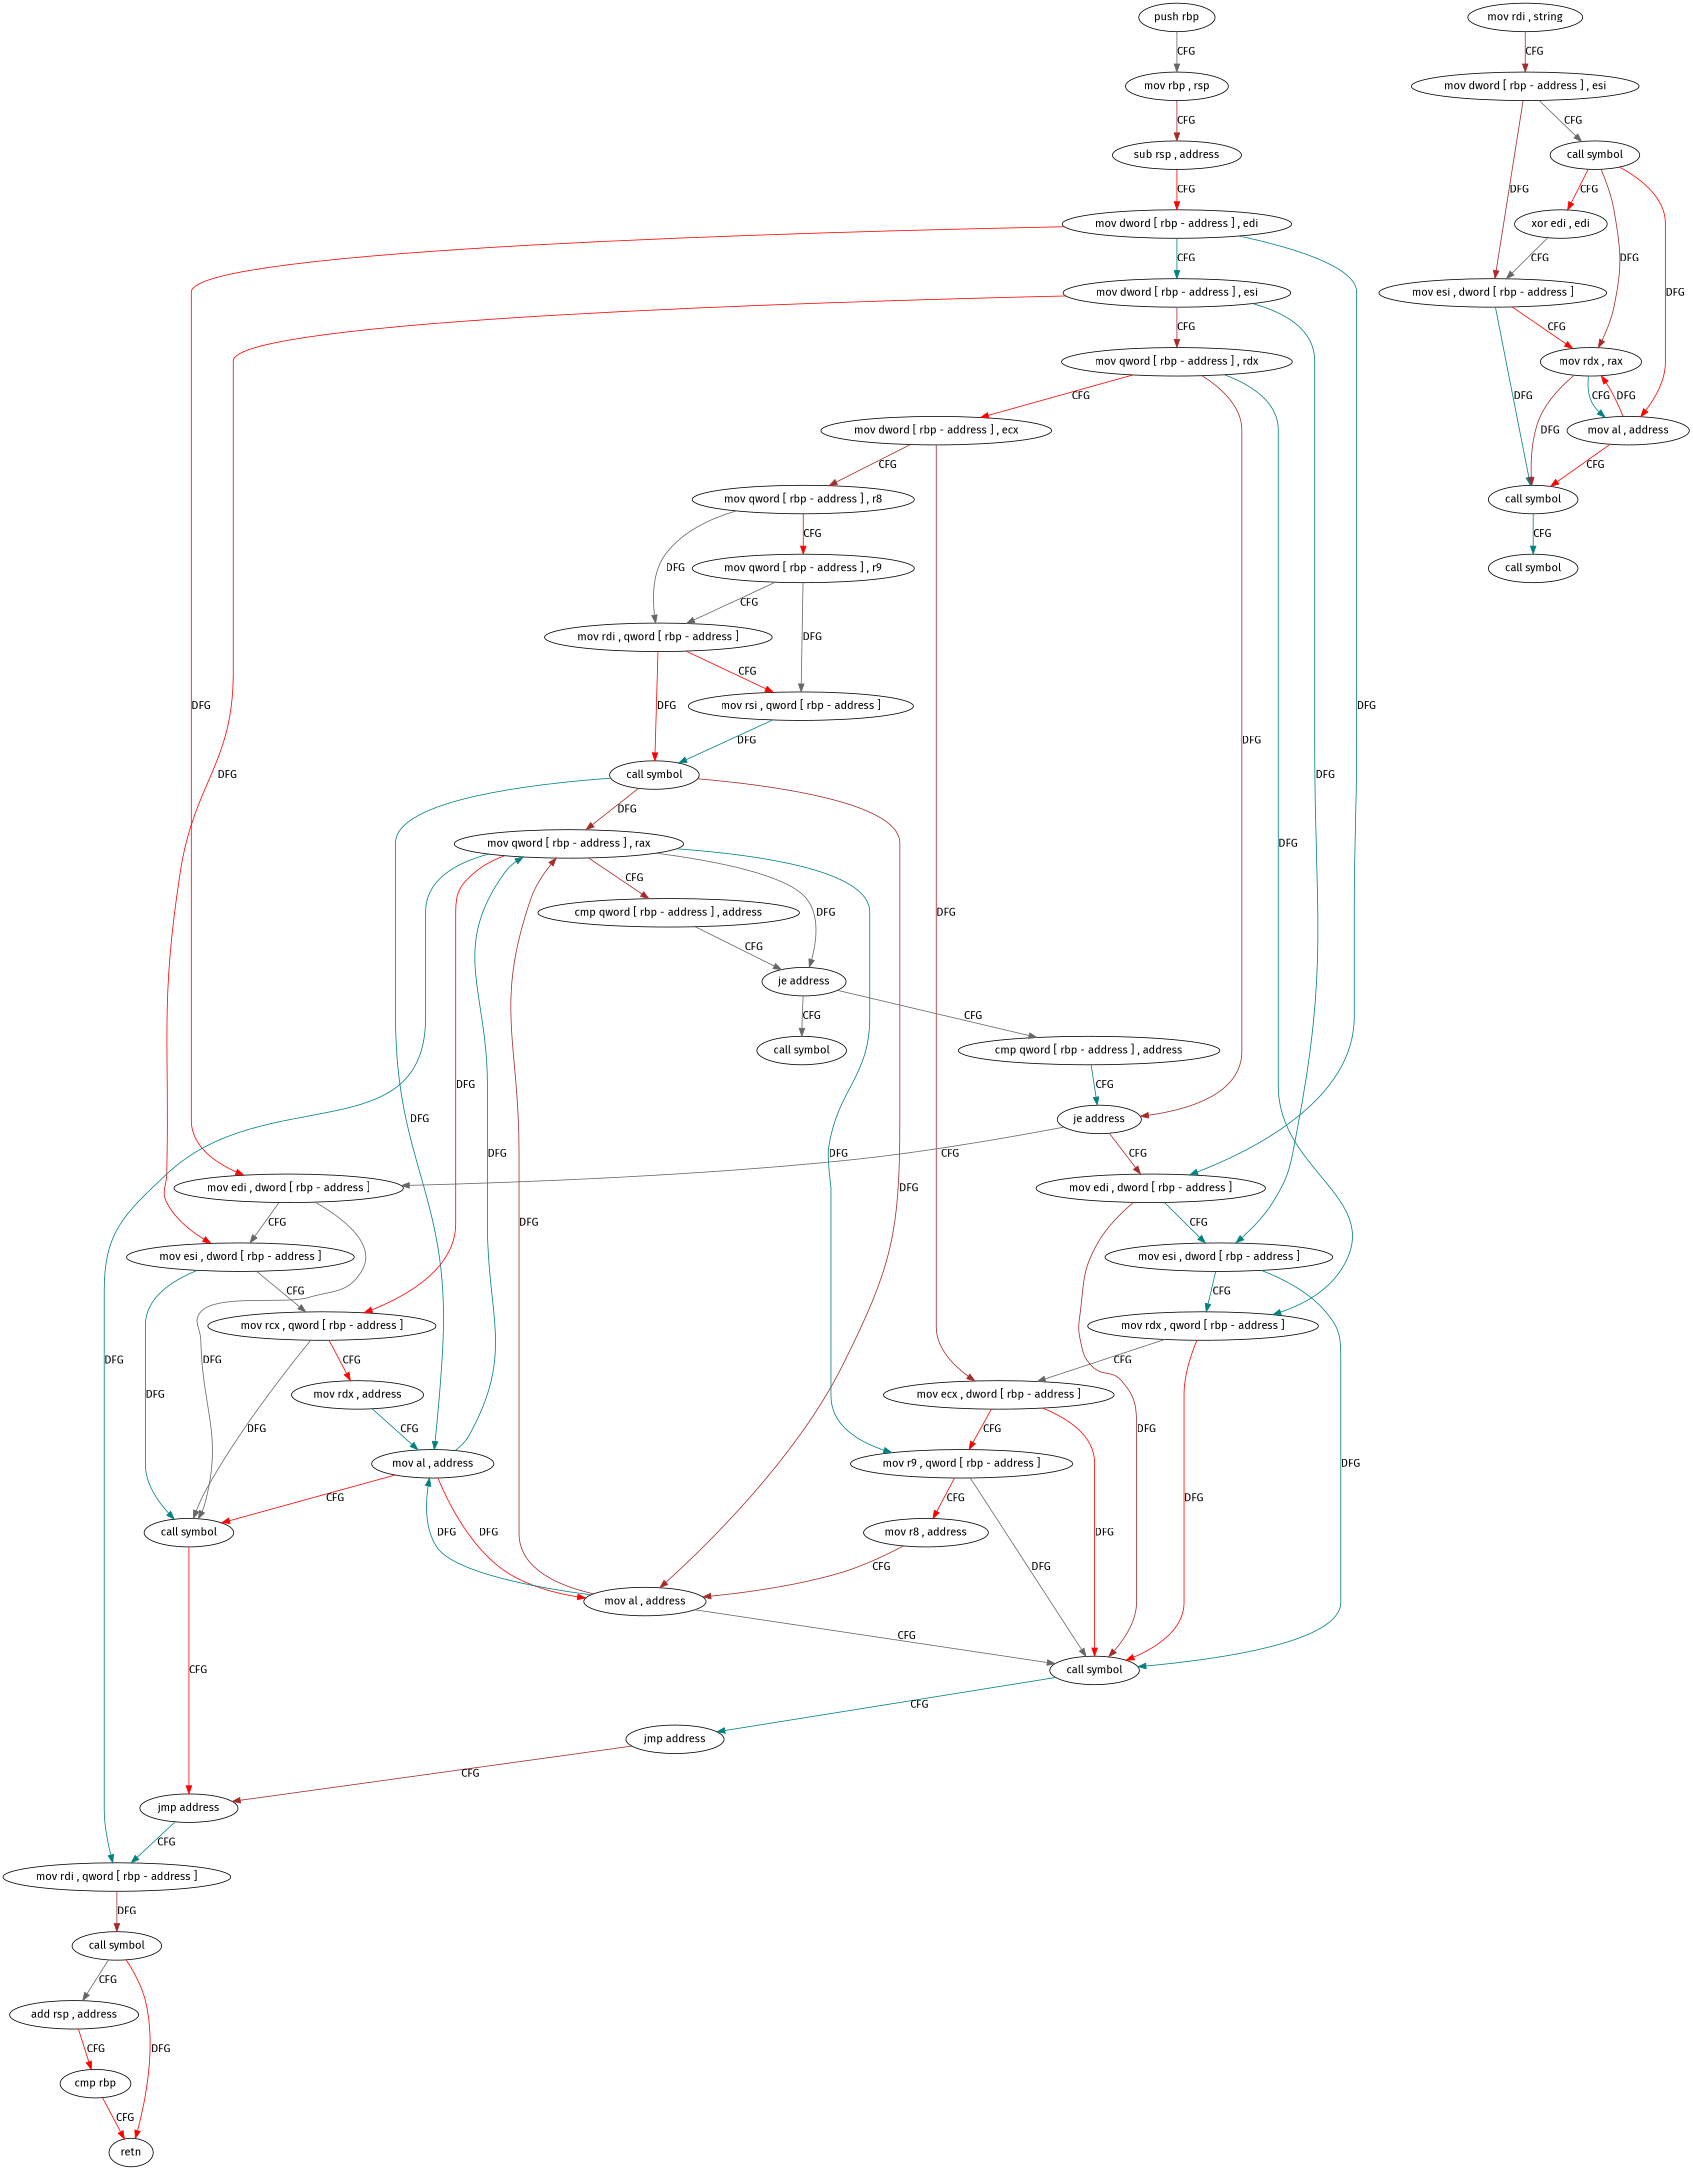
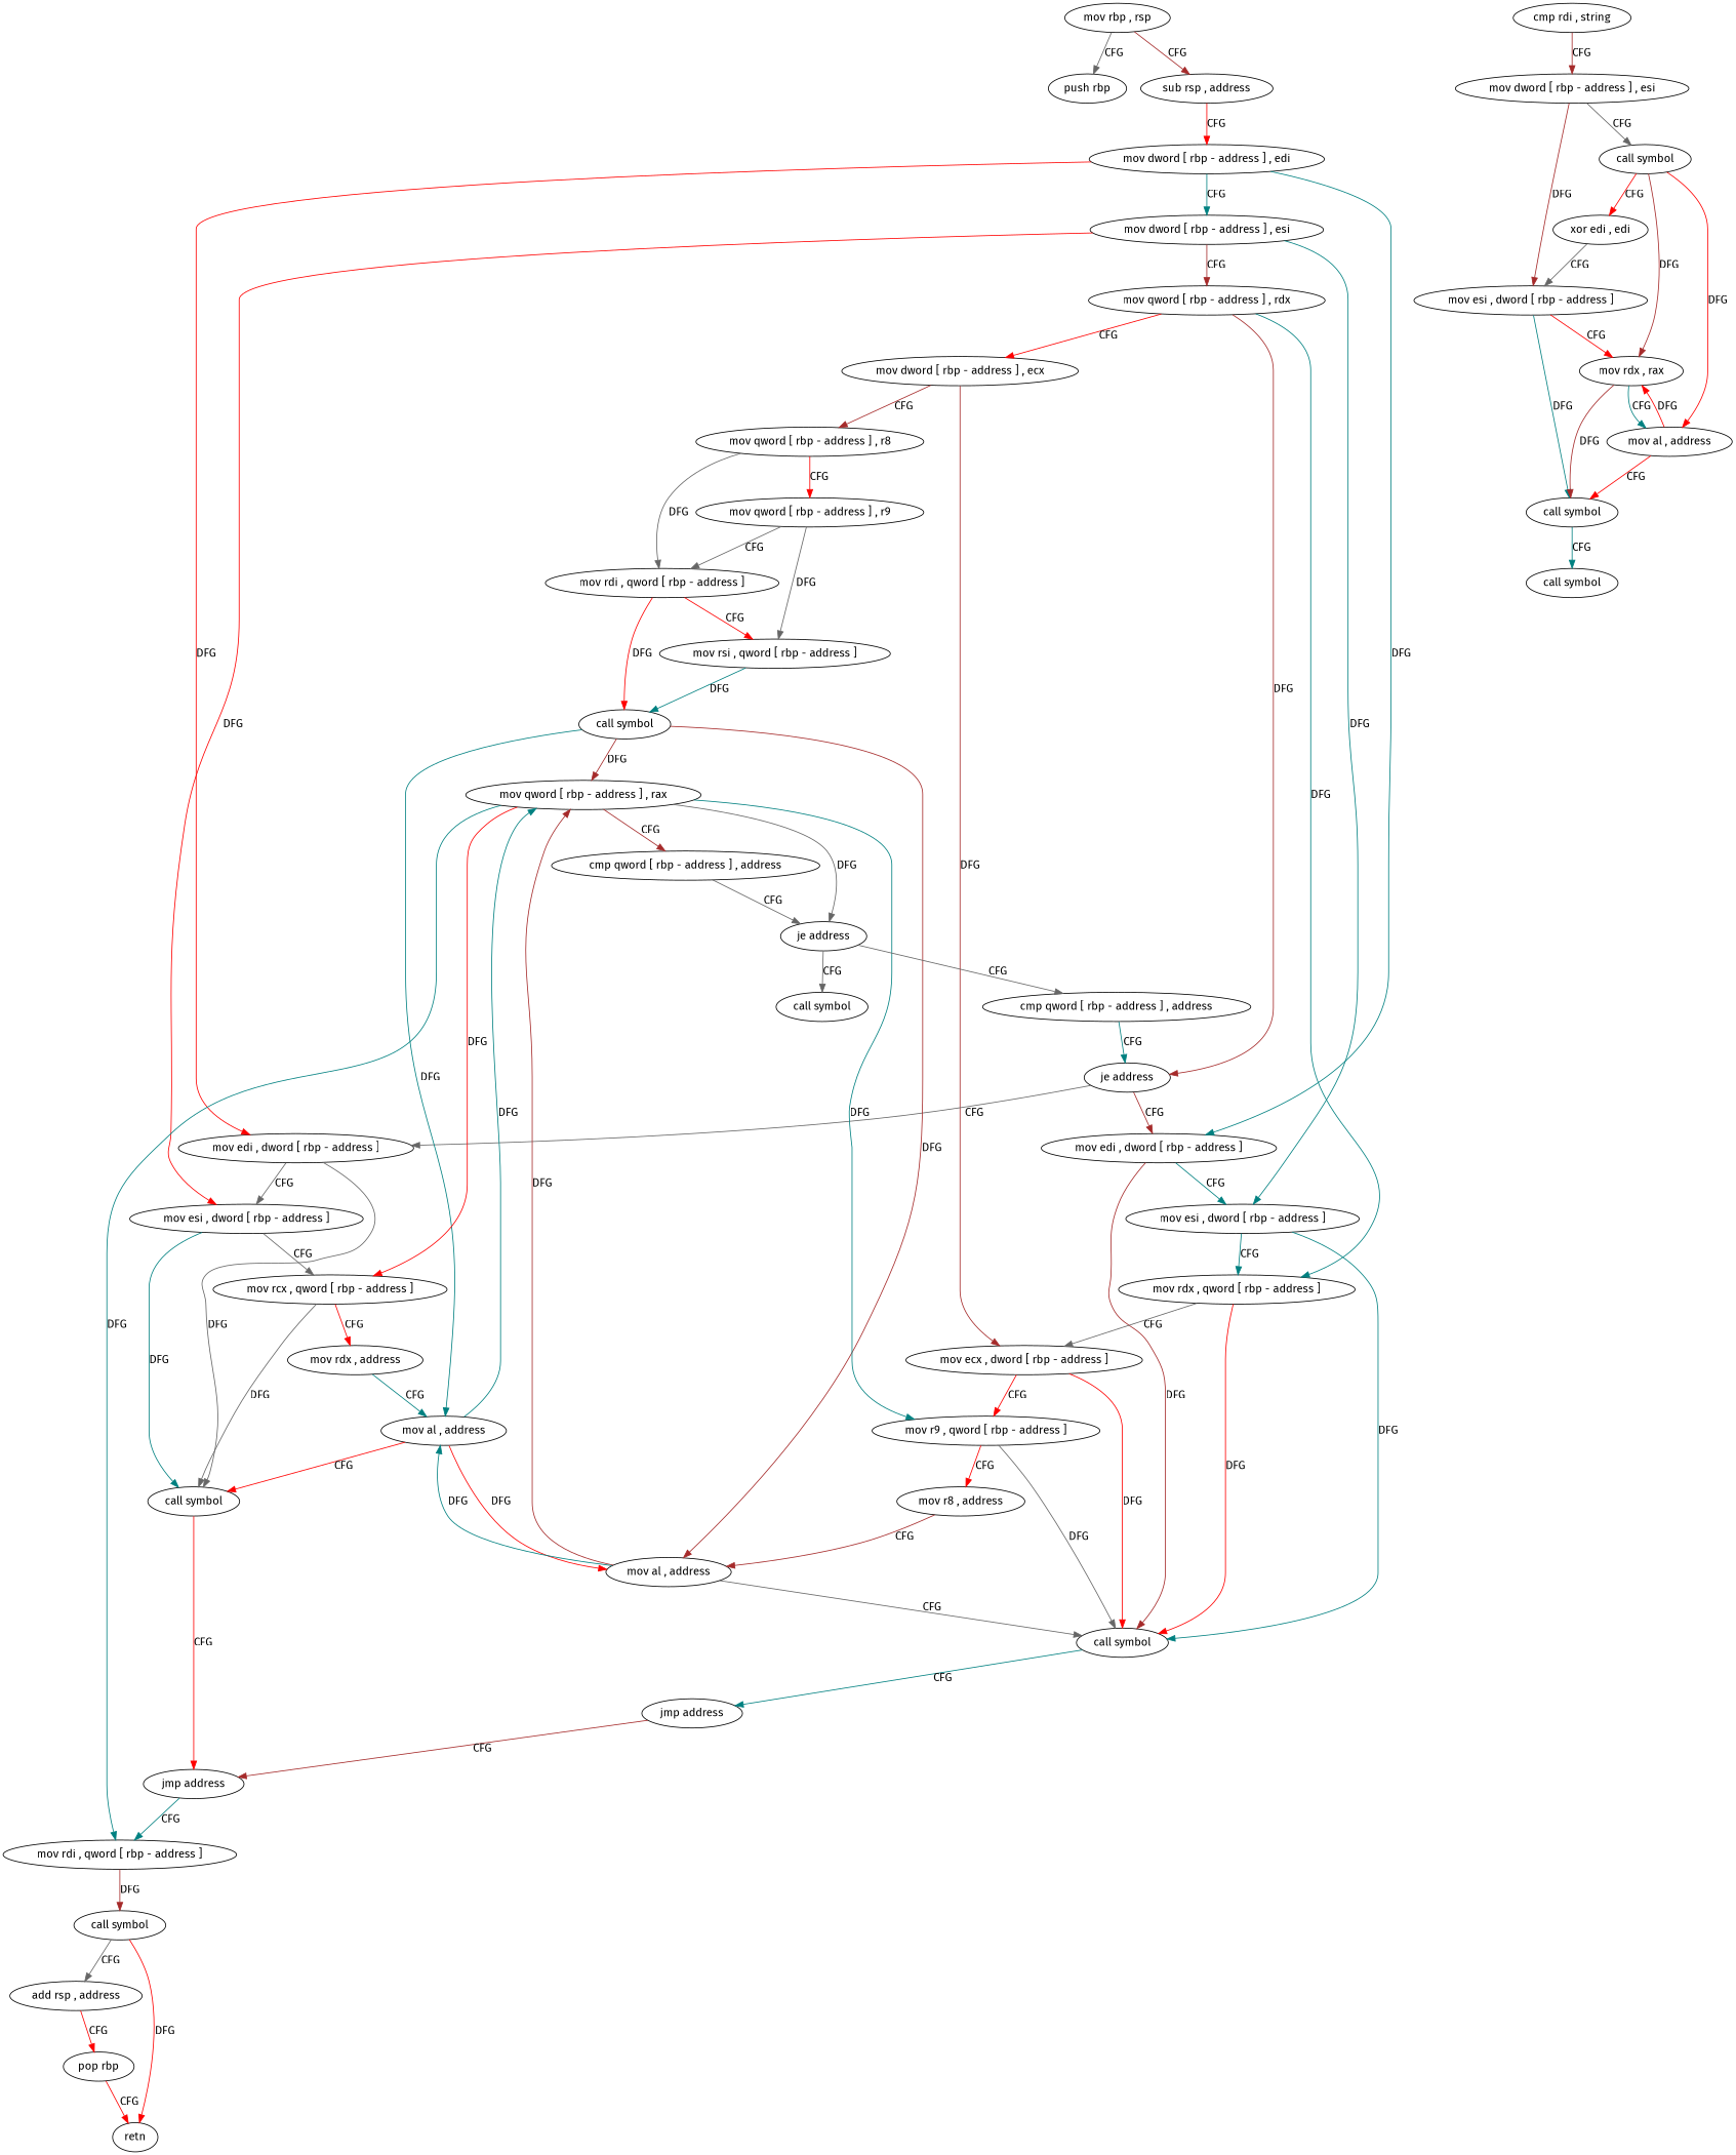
  digraph {
    fontname="Fira Sans"
    node [fontname="Fira Sans"]
    edge [color=red fontname="Fira Sans"]
    n1 [label="push rbp"]
    n2 [label="mov rbp , rsp"]
    n3 [label="sub rsp , address"]
    n4 [label="mov dword [ rbp - address ] , edi"]
    n5 [label="mov dword [ rbp - address ] , esi"]
    n6 [label="mov edi , dword [ rbp - address ]"]
    n7 [label="mov edi , dword [ rbp - address ]"]
    n8 [label="mov qword [ rbp - address ] , rdx"]
    n9 [label="mov esi , dword [ rbp - address ]"]
    n10 [label="mov esi , dword [ rbp - address ]"]
    n11 [label="call symbol"]
    n12 [label="call symbol"]
    n13 [label="mov dword [ rbp - address ] , ecx"]
    n14 [label="je address"]
    n15 [label="mov rdx , qword [ rbp - address ]"]
    n16 [label="mov rcx , qword [ rbp - address ]"]
    n17 [label="mov qword [ rbp - address ] , r8"]
    n18 [label="mov ecx , dword [ rbp - address ]"]
    n19 [label="mov qword [ rbp - address ] , r9"]
    n20 [label="mov rdi , qword [ rbp - address ]"]
    n21 [label="mov r9 , qword [ rbp - address ]"]
    n22 [label="mov rsi , qword [ rbp - address ]"]
    n23 [label="call symbol"]
    n24 [label="mov qword [ rbp - address ] , rax"]
    n25 [label="mov al , address"]
    n26 [label="mov al , address"]
    n27 [label="cmp qword [ rbp - address ] , address"]
    n28 [label="je address"]
    n29 [label="mov rdi , qword [ rbp - address ]"]
    n30 [label="call symbol"]
    n31 [label="cmp qword [ rbp - address ] , address"]
    n32 [label="mov rdx , address"]
    n33 [label="mov r8 , address"]
    n34 [label="call symbol"]
-   n35 [label="mov rdi , string"]
+   n35 [label="cmp rdi , string"]
    n36 [label="mov dword [ rbp - address ] , esi"]
    n37 [label="call symbol"]
    n38 [label="mov esi , dword [ rbp - address ]"]
    n39 [label="xor edi , edi"]
    n40 [label="mov rdx , rax"]
    n41 [label="mov al , address"]
    n42 [label="call symbol"]
    n43 [label="call symbol"]
    n44 [label="jmp address"]
    n45 [label="jmp address"]
    n46 [label="add rsp , address"]
    n47 [label=retn]
-   n48 [label="cmp rbp"]
-   n1 -> n2 [color=gray40 label=CFG]
+   n48 [label="pop rbp"]
+   n2 -> n1 [color=gray40 label=CFG]
    n2 -> n3 [color=brown label=CFG]
    n3 -> n4 [label=CFG]
    n4 -> n5 [color=teal label=CFG]
    n4 -> n6 [label=DFG]
    n4 -> n7 [color=teal label=DFG]
    n5 -> n8 [color=brown label=CFG]
    n5 -> n9 [label=DFG]
    n5 -> n10 [color=teal label=DFG]
    n6 -> n9 [color=gray40 label=CFG]
    n6 -> n11 [color=gray40 label=DFG]
    n7 -> n10 [color=teal label=CFG]
    n7 -> n12 [color=brown label=DFG]
    n8 -> n13 [label=CFG]
    n8 -> n14 [color=brown label=DFG]
    n8 -> n15 [color=teal label=DFG]
    n9 -> n11 [color=teal label=DFG]
    n9 -> n16 [color=gray40 label=CFG]
    n10 -> n12 [color=teal label=DFG]
    n10 -> n15 [color=teal label=CFG]
    n11 -> n44 [label=CFG]
    n12 -> n45 [color=teal label=CFG]
    n13 -> n17 [color=brown label=CFG]
    n13 -> n18 [color=brown label=DFG]
    n14 -> n6 [color=gray40 label=CFG]
    n14 -> n7 [color=brown label=CFG]
    n15 -> n12 [label=DFG]
    n15 -> n18 [color=gray40 label=CFG]
    n16 -> n11 [color=gray40 label=DFG]
    n16 -> n32 [label=CFG]
    n17 -> n19 [label=CFG]
    n17 -> n20 [color=gray40 label=DFG]
    n18 -> n12 [label=DFG]
    n18 -> n21 [label=CFG]
    n19 -> n20 [color=gray40 label=CFG]
    n19 -> n22 [color=gray40 label=DFG]
    n20 -> n22 [label=CFG]
    n20 -> n23 [label=DFG]
    n21 -> n12 [color=gray40 label=DFG]
    n21 -> n33 [label=CFG]
    n22 -> n23 [color=teal label=DFG]
    n23 -> n24 [color=brown label=DFG]
    n23 -> n25 [color=teal label=DFG]
    n23 -> n26 [color=brown label=DFG]
    n24 -> n16 [label=DFG]
    n24 -> n21 [color=teal label=DFG]
    n24 -> n27 [color=brown label=CFG]
    n24 -> n28 [color=gray40 label=DFG]
    n24 -> n29 [color=teal label=DFG]
    n25 -> n11 [label=CFG]
    n25 -> n24 [color=teal label=DFG]
    n25 -> n26 [label=DFG]
    n26 -> n12 [color=gray40 label=CFG]
    n26 -> n24 [color=brown label=DFG]
    n26 -> n25 [color=teal label=DFG]
    n27 -> n28 [color=gray40 label=CFG]
    n28 -> n30 [color=gray40 label=CFG]
    n28 -> n31 [color=gray40 label=CFG]
    n29 -> n34 [color=brown label=DFG]
    n31 -> n14 [color=teal label=CFG]
    n32 -> n25 [color=teal label=CFG]
    n33 -> n26 [color=brown label=CFG]
    n34 -> n46 [color=gray40 label=CFG]
    n34 -> n47 [label=DFG]
    n35 -> n36 [color=brown label=CFG]
    n36 -> n37 [color=gray40 label=CFG]
    n36 -> n38 [color=brown label=DFG]
    n37 -> n39 [label=CFG]
    n37 -> n40 [color=brown label=DFG]
    n37 -> n41 [label=DFG]
    n38 -> n40 [label=CFG]
    n38 -> n42 [color=teal label=DFG]
    n39 -> n38 [color=gray40 label=CFG]
    n40 -> n41 [color=teal label=CFG]
    n40 -> n42 [color=brown label=DFG]
    n41 -> n40 [label=DFG]
    n41 -> n42 [label=CFG]
    n42 -> n43 [color=teal label=CFG]
    n44 -> n29 [color=teal label=CFG]
    n45 -> n44 [color=brown label=CFG]
    n46 -> n48 [label=CFG]
    n48 -> n47 [label=CFG]
  }
